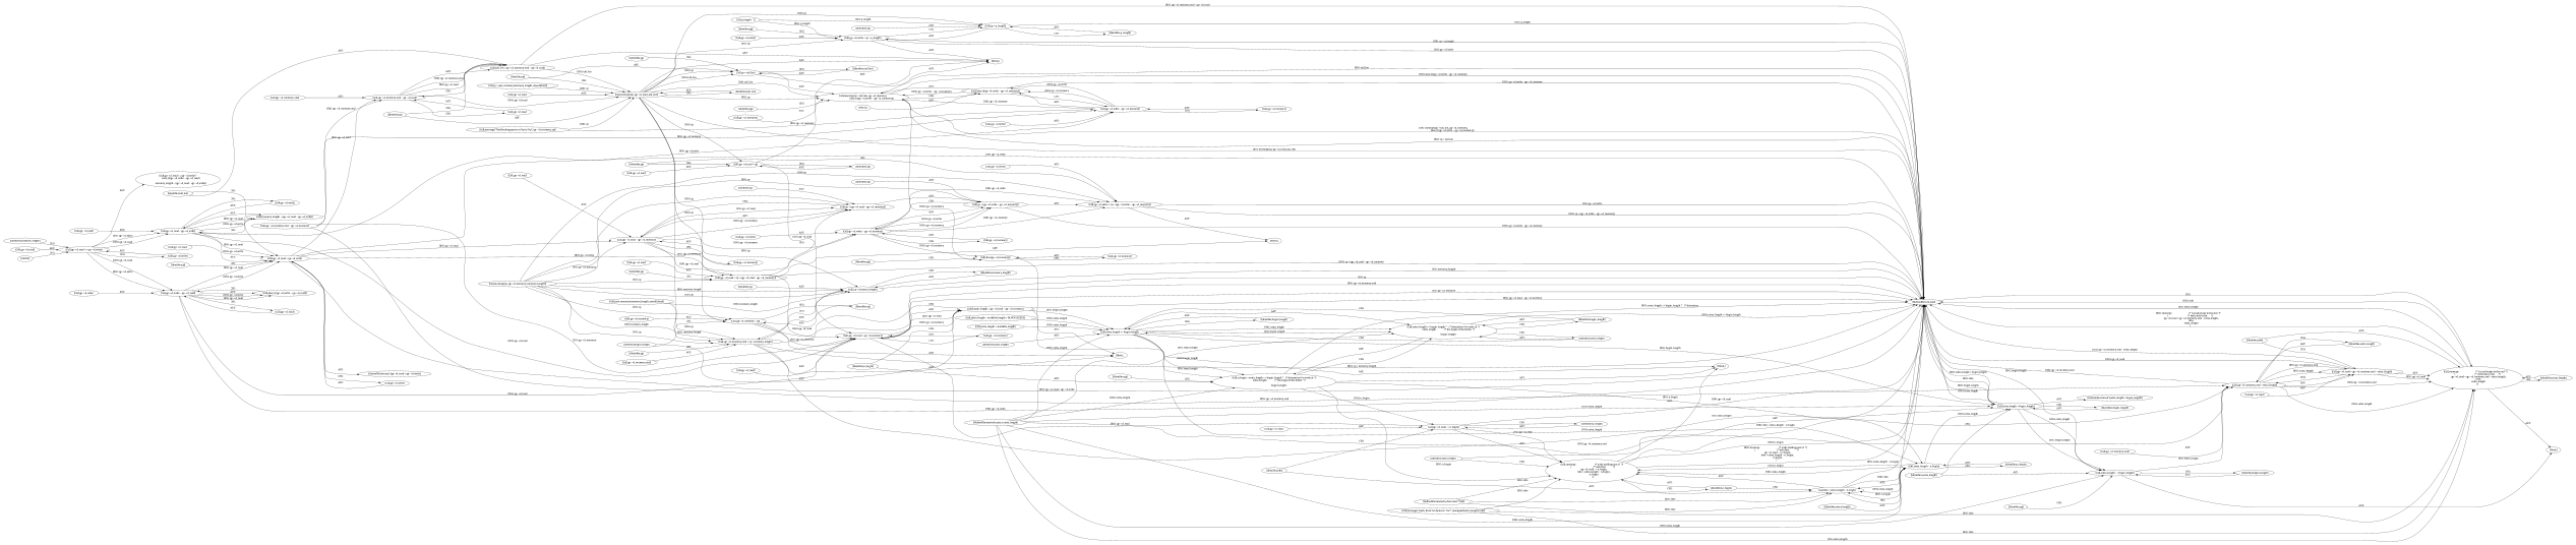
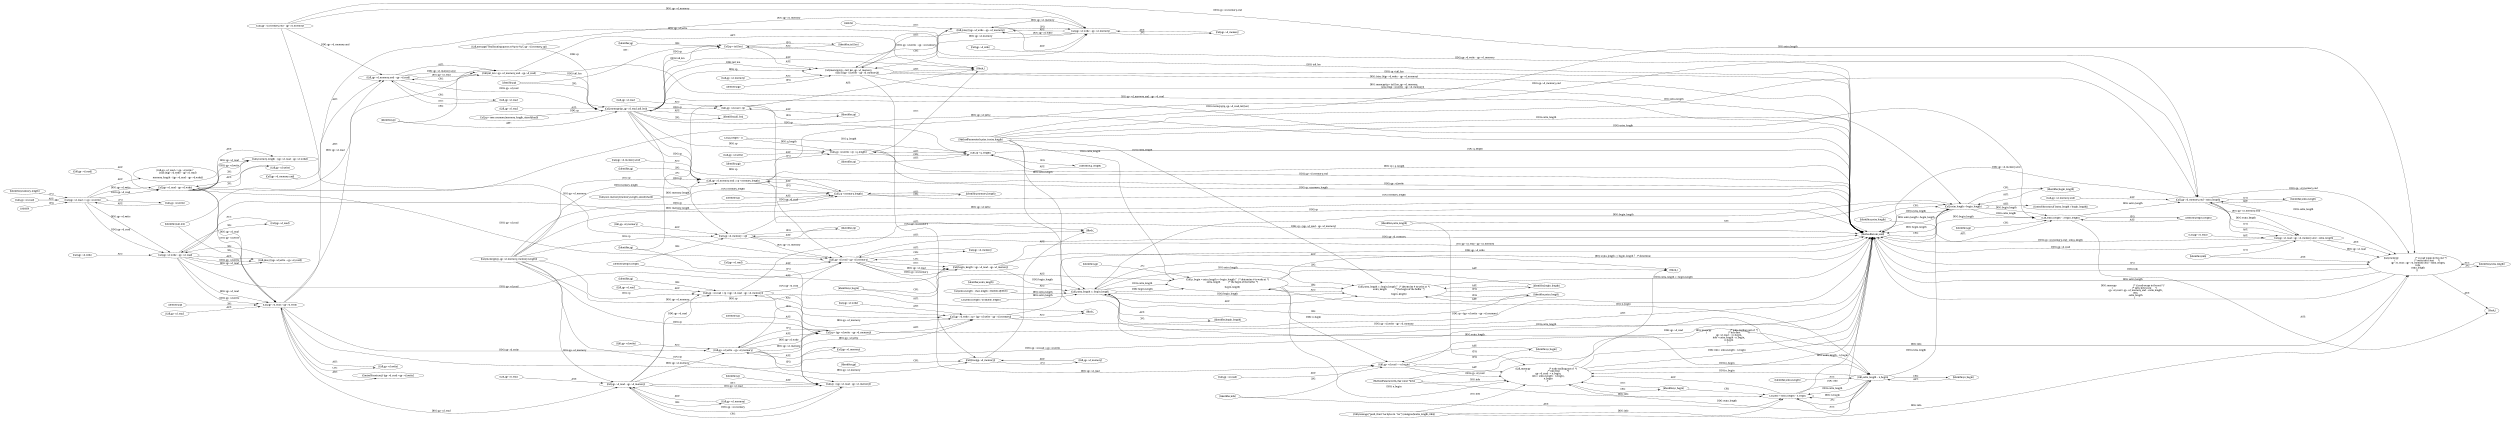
  digraph {
    fontname=Merriweather
    rankdir=LR
    node [fontname=Merriweather]
    edge [fontname=Merriweather]
    n1 [label="(Call,qp->d_read > qp->d_write)"]
    n2 [label="(Call,qp->d_memory_end - qp->d_read)"]
    n3 [label="(Call,qp->d_write - qp->d_memory)"]
    n4 [label="(Call,qp->d_read - qp->d_memory)"]
    n5 [label="(Call,qp->d_write - qp->d_memory)"]
    n6 [label="(MethodReturn,void)"]
    n7 [label="(Call,qp->d_write)"]
    n8 [label="(ControlStructure,if (qp->d_read > qp->d_write))"]
    n9 [label="(Call,tail_len = qp->d_memory_end - qp->d_read)"]
    n10 [label="(Call,memcpy(cp, qp->d_read, tail_len))"]
    n11 [label="(Call,qp->d_read)"]
    n12 [label="(Call,memcpy(cp + tail_len, qp->d_memory, \n                                    (size_t)(qp->d_write - qp->d_memory)))"]
    n13 [label="(Call,(size_t)(qp->d_write - qp->d_memory))"]
    n14 [label="(Call,qp->d_memory)"]
    n15 [label="(Call,qp->d_read = cp + (qp->d_read - qp->d_memory))"]
    n16 [label="(Call,cp + (qp->d_read - qp->d_memory))"]
    n17 [label="(Call,qp->d_memory)"]
    n18 [label="(Call,free(qp->d_memory))"]
    n19 [label="(Call,qp->d_write = cp + (qp->d_write - qp->d_memory))"]
    n20 [label="(Call,cp + (qp->d_write - qp->d_memory))"]
    n21 [label="(Call,qp->d_memory)"]
    n22 [label="(Call,extra_length > begin_length)"]
    n23 [label="(Call,extra_length -= begin_length)"]
    n24 [label="(Call,memcpy                                  /* d_read wraps to the end  */\n        (                                       /* write info's rest        */\n            qp->d_read = qp->d_memory_end - extra_length,\n            info,\n            extra_length\n        ))"]
    n25 [label="(Call,qp->d_write - qp->d_read)"]
    n26 [label="(Call,qp->d_read - qp->d_memory)"]
    n27 [label="(Call,(size_t)(qp->d_write - qp->d_read))"]
    n28 [label="(Call,qp->d_read)"]
    n29 [label="(Call,begin_length = qp->d_read - qp->d_memory)"]
    n30 [label="(Call,qp->d_read -= n_begin)"]
    n31 [label="(Call,qp->d_memory)"]
    n32 [label="(Call,qp->d_read <= qp->d_write)"]
    n33 [label="(Call,qp->d_read - qp->d_write)"]
    n34 [label="(Call,qp->d_write)"]
    n35 [label="(Call,qp->d_read <= qp->d_write ?\n            (size_t)(qp->d_write - qp->d_read)\n        :\n            memory_length - (qp->d_read - qp->d_write))"]
    n36 [label="(Call,qp->d_write)"]
    n37 [label="(Call,memory_length - (qp->d_read - qp->d_write))"]
    n38 [label="(Block,)"]
    n39 [label="(Call,cp + tail_len)"]
    n40 [label="(Call,qp->d_write = cp + q_length)"]
    n41 [label="(Call,cp + q_length)"]
    n42 [label="(Call,qp->d_read = cp)"]
    n43 [label="(Call,qp->d_memory_end = cp + memory_length)"]
    n44 [label="(Call,cp + memory_length)"]
    n45 [label="(Call,qp->d_memory = cp)"]
    n46 [label="(Identifier,tail_len)"]
    n47 [label="(Identifier,tail_len)"]
    n48 [label="(Identifier,q_length)"]
    n49 [label="(Identifier,cp)"]
    n50 [label="(Block,)"]
    n51 [label="(Call,qp->d_memory_end - extra_length)"]
    n52 [label="(Identifier,memory_length)"]
    n53 [label="(Identifier,cp)"]
    n54 [label="(Call,qp->d_memory)"]
    n55 [label="(Call,extra_length <= begin_length)"]
    n56 [label="(Block,)"]
    n57 [label="(Call,memcpy                                      /* write trailing part of   */\n    (                                           /* info first               */\n        qp->d_read -= n_begin,\n        info + extra_length - n_begin,\n        n_begin\n    ))"]
    n58 [label="(Identifier,n_begin)"]
    n59 [label="(Call,n_begin = extra_length <= begin_length ?    /* determine # to write at  */\n                    extra_length                /* the begin of the buffer  */\n                :\n                    begin_length)"]
    n60 [label="(Call,extra_length - n_begin)"]
    n61 [label="(Call,extra_length <= begin_length ?    /* determine # to write at  */\n                    extra_length                /* the begin of the buffer  */\n                :\n                    begin_length)"]
    n62 [label="(Identifier,begin_length)"]
    n63 [label="(Call,info + extra_length - n_begin)"]
    n64 [label="(Identifier,n_begin)"]
    n65 [label="(ControlStructure,if (extra_length > begin_length))"]
    n66 [label="(Identifier,begin_length)"]
    n67 [label="(Identifier,begin_length)"]
    n68 [label="(Identifier,extra_length)"]
    n69 [label="(Identifier,n_begin)"]
    n70 [label="(Block,)"]
    n71 [label="(Identifier,begin_length)"]
    n72 [label="(Call,qp->d_read = qp->d_memory_end - extra_length)"]
    n73 [label="(Identifier,extra_length)"]
    n74 [label="(Identifier,extra_length)"]
    n75 [label="(Block,)"]
    n76 [label="(Identifier,cp)"]
    n77 [label="(MethodParameterIn,size_t extra_length)"]
    n78 [label="(Identifier,info)"]
    n79 [label="(Identifier,cp)"]
    n80 [label="(Identifier,qp)"]
    n81 [label="(Identifier,info)"]
    n82 [label="(Call,qp->d_read)"]
    n83 [label="(Identifier,extra_length)"]
    n84 [label="(Call,message(\"Reallocating queue at %p to %p\", qp->d_memory, cp))"]
    n85 [label="(Call,qp->d_read)"]
    n86 [label="(Identifier,memory_length)"]
    n87 [label="(Identifier,cp)"]
    n88 [label="(Call,qp->d_write)"]
    n89 [label="(Call,message(\"push_front %u bytes in `%s'\", (unsigned)extra_length, info))"]
    n90 [label="(MethodParameterIn,char const *info)"]
    n91 [label="(Identifier,qp)"]
    n92 [label="(Call,qp->d_read)"]
    n93 [label="(Call,memcpy(cp, qp->d_memory, memory_length))"]
    n94 [label="(Identifier,qp)"]
-   n95 [label="(Call,extra_length - available_length + BLOCK_QUEUE)"]
+   n95 [label="(Call,extra_length - char_length + BLOCK_QUEUE)"]
    n96 [label="(Call,qp->d_read)"]
    n97 [label="(Call,qp->d_read)"]
    n98 [label="(Identifier,cp)"]
    n99 [label="(Identifier,qp)"]
    n100 [label="(Identifier,tail_len)"]
    n101 [label="(Call,new_memory(memory_length, sizeof(char)))"]
    n102 [label="(Identifier,begin_length)"]
    n103 [label="(Identifier,cp)"]
    n104 [label="(Identifier,cp)"]
    n105 [label="(Call,qp->d_read)"]
    n106 [label="(Call,extra_length > available_length)"]
    n107 [label="(Identifier,n_begin)"]
    n108 [label="(Identifier,qp)"]
    n109 [label="(Call,qp->d_memory)"]
    n110 [label="(Call,qp->d_memory_end - qp->d_memory)"]
    n111 [label="(Identifier,extra_length)"]
    n112 [label="(Identifier,qp)"]
    n113 [label="(Call,qp->d_read)"]
    n114 [label="(Call,qp->d_memory_end)"]
    n115 [label="(Call,qp->d_write)"]
    n116 [label="(Identifier,cp)"]
    n117 [label="(Call,qp->d_read)"]
    n118 [label="(Call,qp->d_memory_end)"]
    n119 [label="(Identifier,qp)"]
    n120 [label="(Call,qp->d_write)"]
    n121 [label="(Identifier,extra_length)"]
    n122 [label="(Call,qp->d_write)"]
    n123 [label="(Identifier,qp)"]
    n124 [label="(Call,qp->d_read)"]
    n125 [label="(Identifier,extra_length)"]
    n126 [label="(Call,qp->d_read)"]
    n127 [label="(Call,qp->d_write)"]
    n128 [label="(Call,q_length - 1)"]
    n129 [label="(Call,qp->d_memory)"]
    n130 [label="(Call,cp = new_memory(memory_length, sizeof(char)))"]
    n131 [label="(Call,qp->d_memory_end)"]
    n132 [label="(Identifier,qp)"]
    1000159
    1000252
    n1 -> n2 [label="DDG: qp->d_read"]
    n1 -> n3 [label="DDG: qp->d_write"]
    n1 -> n4 [label="DDG: qp->d_read"]
    n1 -> n5 [label="DDG: qp->d_write"]
    n1 -> n6 [label="DDG: qp->d_read > qp->d_write"]
    n1 -> n7 [label="CFG: "]
    n1 -> n8 [label="AST: "]
    n2 -> n9 [label="AST: "]
    n2 -> n9 [label="DDG: qp->d_memory_end"]
    n2 -> n9 [label="DDG: qp->d_read"]
    n2 -> n10 [label="DDG: qp->d_read"]
    n2 -> n11 [label="CFG: "]
    n3 -> n12 [label="DDG: qp->d_memory"]
    n3 -> n13 [label="AST: "]
    n3 -> n13 [label="DDG: qp->d_write"]
    n3 -> n13 [label="DDG: qp->d_memory"]
    n3 -> n14 [label="CFG: "]
    n4 -> n5 [label="DDG: qp->d_memory"]
    n4 -> n15 [label="DDG: qp->d_read"]
    n4 -> n15 [label="DDG: qp->d_memory"]
    n4 -> n16 [label="AST: "]
    n4 -> n16 [label="DDG: qp->d_read"]
    n4 -> n16 [label="DDG: qp->d_memory"]
    n4 -> n17 [label="CFG: "]
    n5 -> n18 [label="DDG: qp->d_memory"]
    n5 -> n19 [label="DDG: qp->d_write"]
    n5 -> n19 [label="DDG: qp->d_memory"]
    n5 -> n20 [label="AST: "]
    n5 -> n20 [label="DDG: qp->d_write"]
    n5 -> n20 [label="DDG: qp->d_memory"]
    n5 -> n21 [label="CFG: "]
-   n6 -> n22 [label="DDG: info"]
+   n6 -> n22 [label="CFG: "]
    n6 -> n23 [label="DDG: begin_length"]
    n6 -> n24 [label="CFG: "]
    n7 -> n1 [label="AST: "]
    n9 -> n2 [label="CFG: "]
    n9 -> n6 [label="DDG: qp->d_memory_end - qp->d_read"]
    n9 -> n10 [label="DDG: tail_len"]
    n9 -> n38 [label="AST: "]
    n10 -> n6 [label="DDG: memcpy(cp, qp->d_read, tail_len)"]
    n10 -> n12 [label="DDG: cp"]
    n10 -> n12 [label="DDG: tail_len"]
    n10 -> n38 [label="AST: "]
    n10 -> n39 [label="DDG: cp"]
    n10 -> n39 [label="DDG: tail_len"]
    n10 -> n40 [label="DDG: cp"]
    n10 -> n41 [label="DDG: cp"]
    n10 -> n42 [label="DDG: cp"]
    n10 -> n43 [label="DDG: cp"]
    n10 -> n44 [label="DDG: cp"]
    n10 -> n45 [label="DDG: cp"]
    n10 -> n46 [label="CFG: "]
    n11 -> n2 [label="AST: "]
    n12 -> n6 [label="DDG: cp + tail_len"]
    n12 -> n6 [label="DDG: (size_t)(qp->d_write - qp->d_memory)"]
    n12 -> n6 [label="DDG: memcpy(cp + tail_len, qp->d_memory, \n                                    (size_t)(qp->d_write - qp->d_memory))"]
    n12 -> n13 [label="CFG: "]
    n12 -> n18 [label="DDG: qp->d_memory"]
    n12 -> n38 [label="AST: "]
    n13 -> n3 [label="CFG: "]
    n13 -> n6 [label="DDG: qp->d_write - qp->d_memory"]
    n13 -> n12 [label="AST: "]
    n13 -> n12 [label="DDG: qp->d_write - qp->d_memory"]
    n14 -> n3 [label="AST: "]
    n15 -> n6 [label="DDG: cp + (qp->d_read - qp->d_memory)"]
    n15 -> n16 [label="CFG: "]
    n15 -> n26 [label="DDG: qp->d_read"]
    n15 -> n75 [label="AST: "]
    n16 -> n4 [label="CFG: "]
-   n16 -> n20 [label="AST: "]
+   n16 -> n15 [label="AST: "]
    n17 -> n4 [label="AST: "]
    n18 -> n50 [label="AST: "]
    n18 -> n54 [label="CFG: "]
    n19 -> n6 [label="DDG: qp->d_write"]
    n19 -> n6 [label="DDG: cp + (qp->d_write - qp->d_memory)"]
    n19 -> n75 [label="AST: "]
    n20 -> n5 [label="CFG: "]
    n20 -> n6 [label="DDG: qp->d_write - qp->d_memory"]
    n20 -> n19 [label="AST: "]
    n21 -> n5 [label="AST: "]
    n22 -> n6 [label="DDG: extra_length"]
    n22 -> n6 [label="DDG: extra_length > begin_length"]
    n22 -> n6 [label="DDG: begin_length"]
    n22 -> n23 [label="DDG: begin_length"]
    n22 -> n23 [label="DDG: extra_length"]
    n22 -> n65 [label="AST: "]
    n22 -> n66 [label="CFG: "]
    n23 -> n51 [label="DDG: extra_length"]
    n23 -> n70 [label="AST: "]
    n23 -> n71 [label="CFG: "]
    n24 -> n6 [label="DDG: info"]
    n24 -> n6 [label="DDG: extra_length"]
    n24 -> n6 [label="DDG: memcpy                                  /* d_read wraps to the end  */\n        (                                       /* write info's rest        */\n            qp->d_read = qp->d_memory_end - extra_length,\n            info,\n            extra_length\n        )"]
    n24 -> n70 [label="AST: "]
    n24 -> n74 [label="CFG: "]
    n25 -> n1 [label="DDG: qp->d_read"]
    n25 -> n1 [label="DDG: qp->d_write"]
    n25 -> n6 [label="DDG: qp->d_write"]
    n25 -> n26 [label="DDG: qp->d_read"]
    n25 -> n27 [label="AST: "]
    n25 -> n27 [label="DDG: qp->d_write"]
    n25 -> n27 [label="DDG: qp->d_read"]
    n25 -> n28 [label="CFG: "]
    n26 -> n6 [label="DDG: qp->d_memory"]
    n26 -> n29 [label="AST: "]
    n26 -> n29 [label="DDG: qp->d_read"]
    n26 -> n29 [label="DDG: qp->d_memory"]
    n26 -> n30 [label="DDG: qp->d_read"]
    n26 -> n31 [label="CFG: "]
    n27 -> n25 [label="CFG: "]
    n28 -> n25 [label="AST: "]
    n29 -> n6 [label="DDG: qp->d_read - qp->d_memory"]
    n29 -> n26 [label="CFG: "]
    n29 -> n55 [label="DDG: begin_length"]
    n29 -> n56 [label="AST: "]
    n30 -> n6 [label="DDG: qp->d_read"]
    n30 -> n57 [label="AST: "]
    n30 -> n57 [label="DDG: qp->d_read"]
    n30 -> n58 [label="CFG: "]
    n31 -> n26 [label="AST: "]
    n32 -> n25 [label="DDG: qp->d_write"]
    n32 -> n25 [label="DDG: qp->d_read"]
    n32 -> n33 [label="DDG: qp->d_read"]
    n32 -> n33 [label="DDG: qp->d_write"]
    n32 -> n34 [label="CFG: "]
    n32 -> n35 [label="AST: "]
    n33 -> n1 [label="DDG: qp->d_read"]
    n33 -> n1 [label="DDG: qp->d_write"]
    n33 -> n6 [label="DDG: qp->d_write"]
    n33 -> n26 [label="DDG: qp->d_read"]
    n33 -> n36 [label="CFG: "]
    n33 -> n37 [label="AST: "]
    n33 -> n37 [label="DDG: qp->d_read"]
    n33 -> n37 [label="DDG: qp->d_write"]
    n34 -> n32 [label="AST: "]
    n36 -> n33 [label="AST: "]
    n37 -> n33 [label="CFG: "]
    n39 -> n6 [label="DDG: tail_len"]
    n39 -> n12 [label="AST: "]
    n39 -> n47 [label="CFG: "]
    n40 -> n6 [label="DDG: cp + q_length"]
    n40 -> n6 [label="DDG: qp->d_write"]
    n40 -> n38 [label="AST: "]
    n40 -> n41 [label="CFG: "]
    n41 -> n6 [label="DDG: q_length"]
    n41 -> n40 [label="AST: "]
    n41 -> n48 [label="CFG: "]
    n42 -> n26 [label="DDG: qp->d_read"]
    n42 -> n38 [label="AST: "]
    n42 -> n49 [label="CFG: "]
    n43 -> n6 [label="DDG: qp->d_memory_end"]
    n43 -> n6 [label="DDG: cp + memory_length"]
    n43 -> n44 [label="CFG: "]
    n43 -> n50 [label="AST: "]
    n43 -> n51 [label="DDG: qp->d_memory_end"]
    n44 -> n6 [label="DDG: memory_length"]
    n44 -> n43 [label="AST: "]
    n44 -> n52 [label="CFG: "]
    n45 -> n6 [label="DDG: cp"]
    n45 -> n26 [label="DDG: qp->d_memory"]
    n45 -> n50 [label="AST: "]
    n45 -> n53 [label="CFG: "]
    n46 -> n10 [label="AST: "]
    n47 -> n39 [label="AST: "]
    n48 -> n41 [label="AST: "]
    n49 -> n42 [label="AST: "]
    n51 -> n6 [label="DDG: qp->d_memory_end"]
    n51 -> n24 [label="DDG: qp->d_memory_end"]
    n51 -> n24 [label="DDG: extra_length"]
    n51 -> n72 [label="AST: "]
    n51 -> n72 [label="DDG: qp->d_memory_end"]
    n51 -> n72 [label="DDG: extra_length"]
    n51 -> n73 [label="CFG: "]
    n52 -> n44 [label="AST: "]
    n53 -> n45 [label="AST: "]
    n54 -> n18 [label="AST: "]
    n55 -> n22 [label="DDG: begin_length"]
    n55 -> n59 [label="DDG: extra_length"]
    n55 -> n59 [label="DDG: begin_length"]
    n55 -> n60 [label="DDG: extra_length"]
    n55 -> n61 [label="AST: "]
    n55 -> n61 [label="DDG: extra_length"]
    n55 -> n61 [label="DDG: begin_length"]
    n55 -> n62 [label="CFG: "]
    n57 -> n6 [label="DDG: n_begin"]
    n57 -> n6 [label="DDG: memcpy                                      /* write trailing part of   */\n    (                                           /* info first               */\n        qp->d_read -= n_begin,\n        info + extra_length - n_begin,\n        n_begin\n    )"]
    n57 -> n6 [label="DDG: info + extra_length - n_begin"]
    n57 -> n56 [label="AST: "]
    n57 -> n69 [label="CFG: "]
    n58 -> n30 [label="AST: "]
    n59 -> n6 [label="DDG: extra_length <= begin_length ?    /* determine "]
    n59 -> n30 [label="DDG: n_begin"]
    n59 -> n56 [label="AST: "]
    n59 -> n57 [label="DDG: n_begin"]
    n59 -> n60 [label="DDG: n_begin"]
    n59 -> n61 [label="CFG: "]
    n60 -> n22 [label="DDG: extra_length"]
    n60 -> n57 [label="DDG: extra_length"]
    n60 -> n57 [label="DDG: n_begin"]
    n60 -> n63 [label="AST: "]
    n60 -> n63 [label="DDG: extra_length"]
    n60 -> n63 [label="DDG: n_begin"]
    n60 -> n64 [label="CFG: "]
    n61 -> n6 [label="DDG: extra_length <= begin_length"]
    n61 -> n59 [label="AST: "]
    n61 -> n67 [label="CFG: "]
    n61 -> n68 [label="CFG: "]
    n62 -> n55 [label="AST: "]
    n63 -> n6 [label="DDG: extra_length - n_begin"]
    n63 -> n6 [label="DDG: info"]
    n63 -> n57 [label="AST: "]
    n63 -> n60 [label="CFG: "]
    n64 -> n60 [label="AST: "]
    n66 -> n22 [label="AST: "]
    n67 -> n55 [label="CFG: "]
    n67 -> n61 [label="AST: "]
    n68 -> n55 [label="CFG: "]
    n68 -> n61 [label="AST: "]
    n69 -> n57 [label="AST: "]
    n69 -> n63 [label="CFG: "]
    n71 -> n23 [label="AST: "]
    n72 -> n6 [label="DDG: qp->d_read"]
    n72 -> n6 [label="DDG: qp->d_memory_end - extra_length"]
    n72 -> n24 [label="AST: "]
    n72 -> n24 [label="DDG: qp->d_read"]
    n72 -> n51 [label="CFG: "]
    n73 -> n51 [label="AST: "]
    n74 -> n24 [label="AST: "]
    n76 -> n41 [label="AST: "]
    n77 -> n22 [label="DDG: extra_length"]
    n77 -> n23 [label="DDG: extra_length"]
    n77 -> n24 [label="DDG: extra_length"]
    n77 -> n51 [label="DDG: extra_length"]
    n77 -> n55 [label="DDG: extra_length"]
    n77 -> n59 [label="DDG: extra_length"]
    n77 -> n60 [label="DDG: extra_length"]
    n77 -> n61 [label="DDG: extra_length"]
    n78 -> n24 [label="AST: "]
    n78 -> n72 [label="CFG: "]
    n79 -> n10 [label="CFG: "]
    n79 -> n39 [label="AST: "]
    n80 -> n40 [label="CFG: "]
    n81 -> n30 [label="CFG: "]
    n81 -> n63 [label="AST: "]
    n82 -> n72 [label="AST: "]
    n83 -> n22 [label="AST: "]
    n83 -> n57 [label="CFG: "]
    n84 -> n3 [label="DDG: qp->d_memory"]
    n84 -> n10 [label="DDG: cp"]
    n85 -> n4 [label="AST: "]
    n86 -> n32 [label="CFG: "]
    n87 -> n9 [label="CFG: "]
    n87 -> n10 [label="AST: "]
    n88 -> n25 [label="AST: "]
    n89 -> n24 [label="DDG: info"]
    n89 -> n57 [label="DDG: info"]
    n89 -> n63 [label="DDG: info"]
    n90 -> n24 [label="DDG: info"]
    n90 -> n57 [label="DDG: info"]
    n90 -> n63 [label="DDG: info"]
    n91 -> n39 [label="CFG: "]
    n92 -> n30 [label="AST: "]
    n93 -> n4 [label="DDG: qp->d_memory"]
    n93 -> n15 [label="DDG: cp"]
    n93 -> n16 [label="DDG: cp"]
    n93 -> n19 [label="DDG: cp"]
    n93 -> n20 [label="DDG: cp"]
    n93 -> n43 [label="DDG: cp"]
    n93 -> n43 [label="DDG: memory_length"]
    n93 -> n44 [label="DDG: cp"]
    n93 -> n44 [label="DDG: memory_length"]
    n93 -> n45 [label="DDG: cp"]
    n94 -> n15 [label="CFG: "]
    n95 -> n55 [label="DDG: extra_length"]
    n96 -> n15 [label="AST: "]
    n97 -> n10 [label="AST: "]
    n98 -> n16 [label="AST: "]
    n99 -> n18 [label="CFG: "]
    n100 -> n1 [label="CFG: "]
    n100 -> n9 [label="AST: "]
    n101 -> n43 [label="DDG: memory_length"]
    n101 -> n44 [label="DDG: memory_length"]
    n102 -> n29 [label="AST: "]
    n102 -> n45 [label="CFG: "]
    n103 -> n1 [label="CFG: "]
    n104 -> n44 [label="AST: "]
    n105 -> n1 [label="AST: "]
    n106 -> n55 [label="DDG: extra_length"]
    n107 -> n29 [label="CFG: "]
    n107 -> n59 [label="AST: "]
    n108 -> n43 [label="CFG: "]
    n109 -> n45 [label="AST: "]
    n110 -> n2 [label="DDG: qp->d_memory_end"]
    n110 -> n3 [label="DDG: qp->d_memory"]
    n110 -> n26 [label="DDG: qp->d_memory"]
    n110 -> n51 [label="DDG: qp->d_memory_end"]
    n111 -> n22 [label="CFG: "]
    n111 -> n23 [label="AST: "]
    n112 -> n19 [label="CFG: "]
    n112 -> n42 [label="CFG: "]
    n113 -> n33 [label="AST: "]
    n114 -> n2 [label="AST: "]
    n115 -> n19 [label="AST: "]
    n116 -> n20 [label="AST: "]
    n117 -> n26 [label="AST: "]
    n118 -> n43 [label="AST: "]
    n119 -> n12 [label="CFG: "]
    n120 -> n40 [label="AST: "]
    n121 -> n60 [label="AST: "]
    n122 -> n3 [label="AST: "]
    n123 -> n23 [label="CFG: "]
    n124 -> n32 [label="AST: "]
    n125 -> n55 [label="AST: "]
    n126 -> n42 [label="AST: "]
    n127 -> n5 [label="AST: "]
    n128 -> n40 [label="DDG: q_length"]
    n128 -> n41 [label="DDG: q_length"]
    n129 -> n12 [label="AST: "]
    n130 -> n10 [label="DDG: cp"]
    n131 -> n51 [label="AST: "]
    n132 -> n59 [label="CFG: "]
    1000159 -> n32 [label="CFG: "]
    1000252 -> n13 [label="AST: "]
  }
